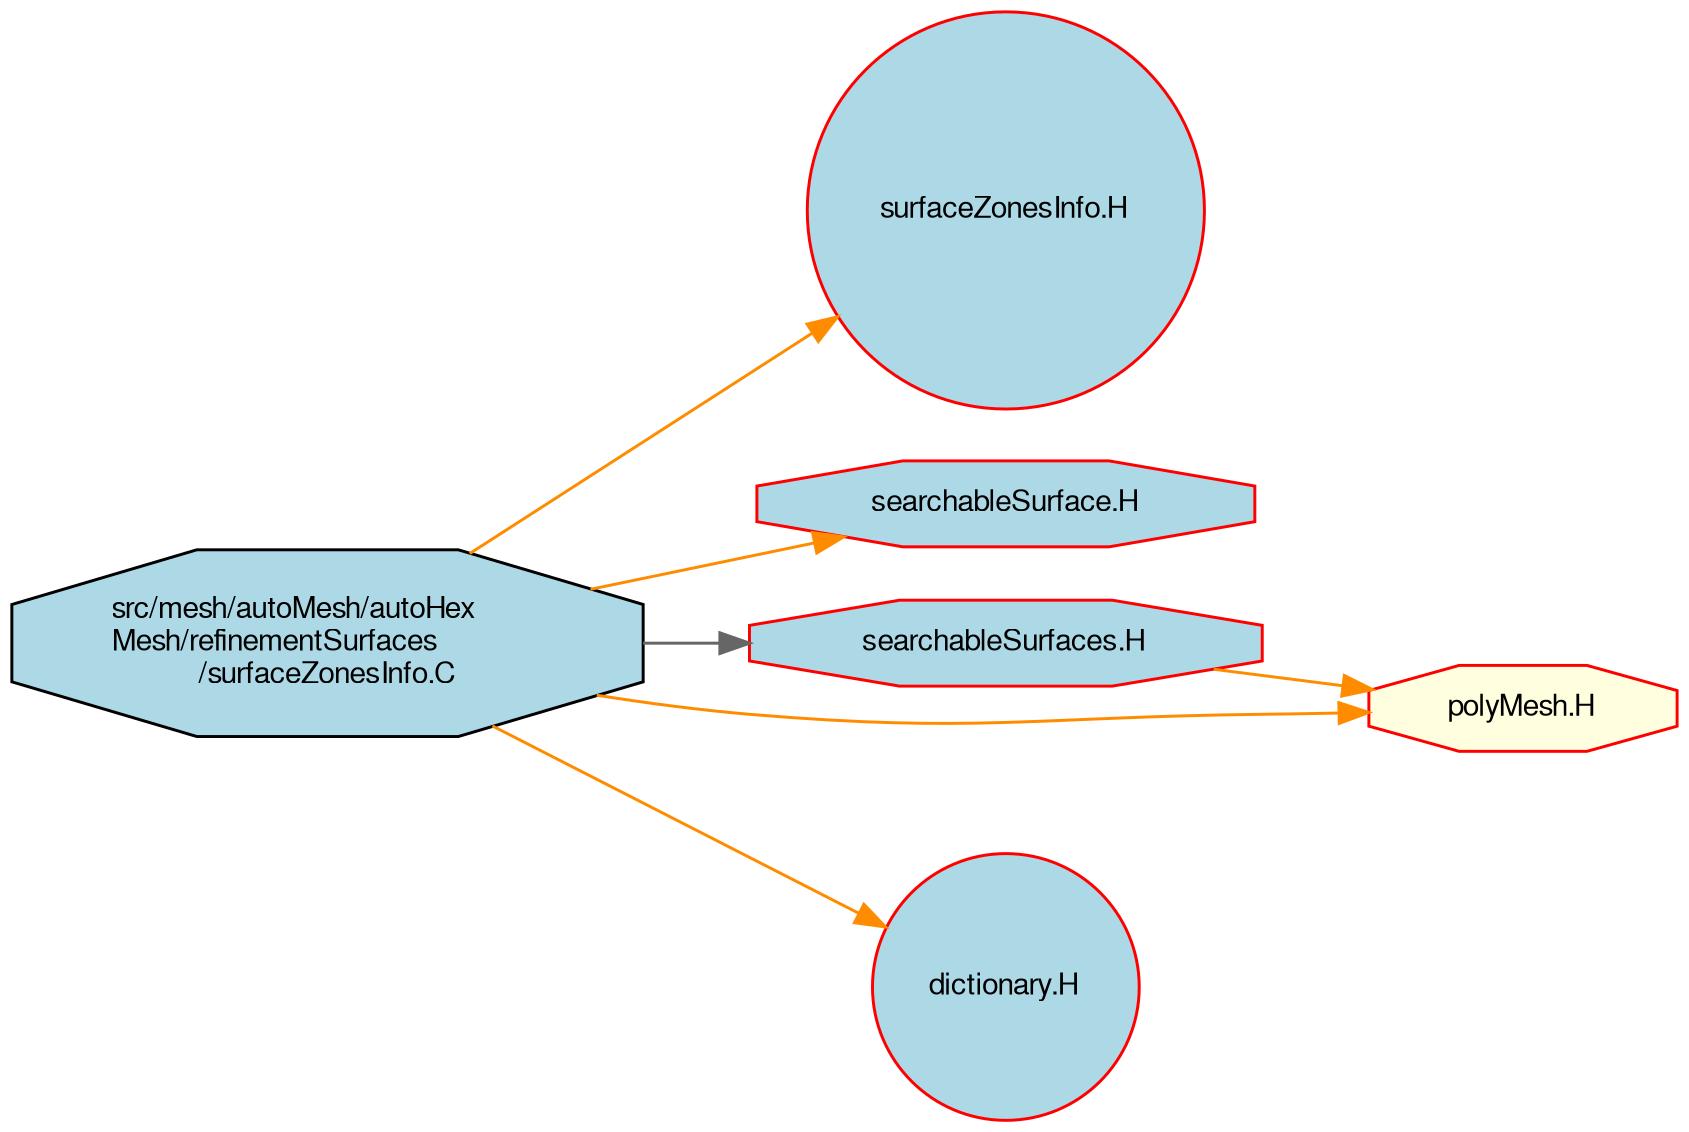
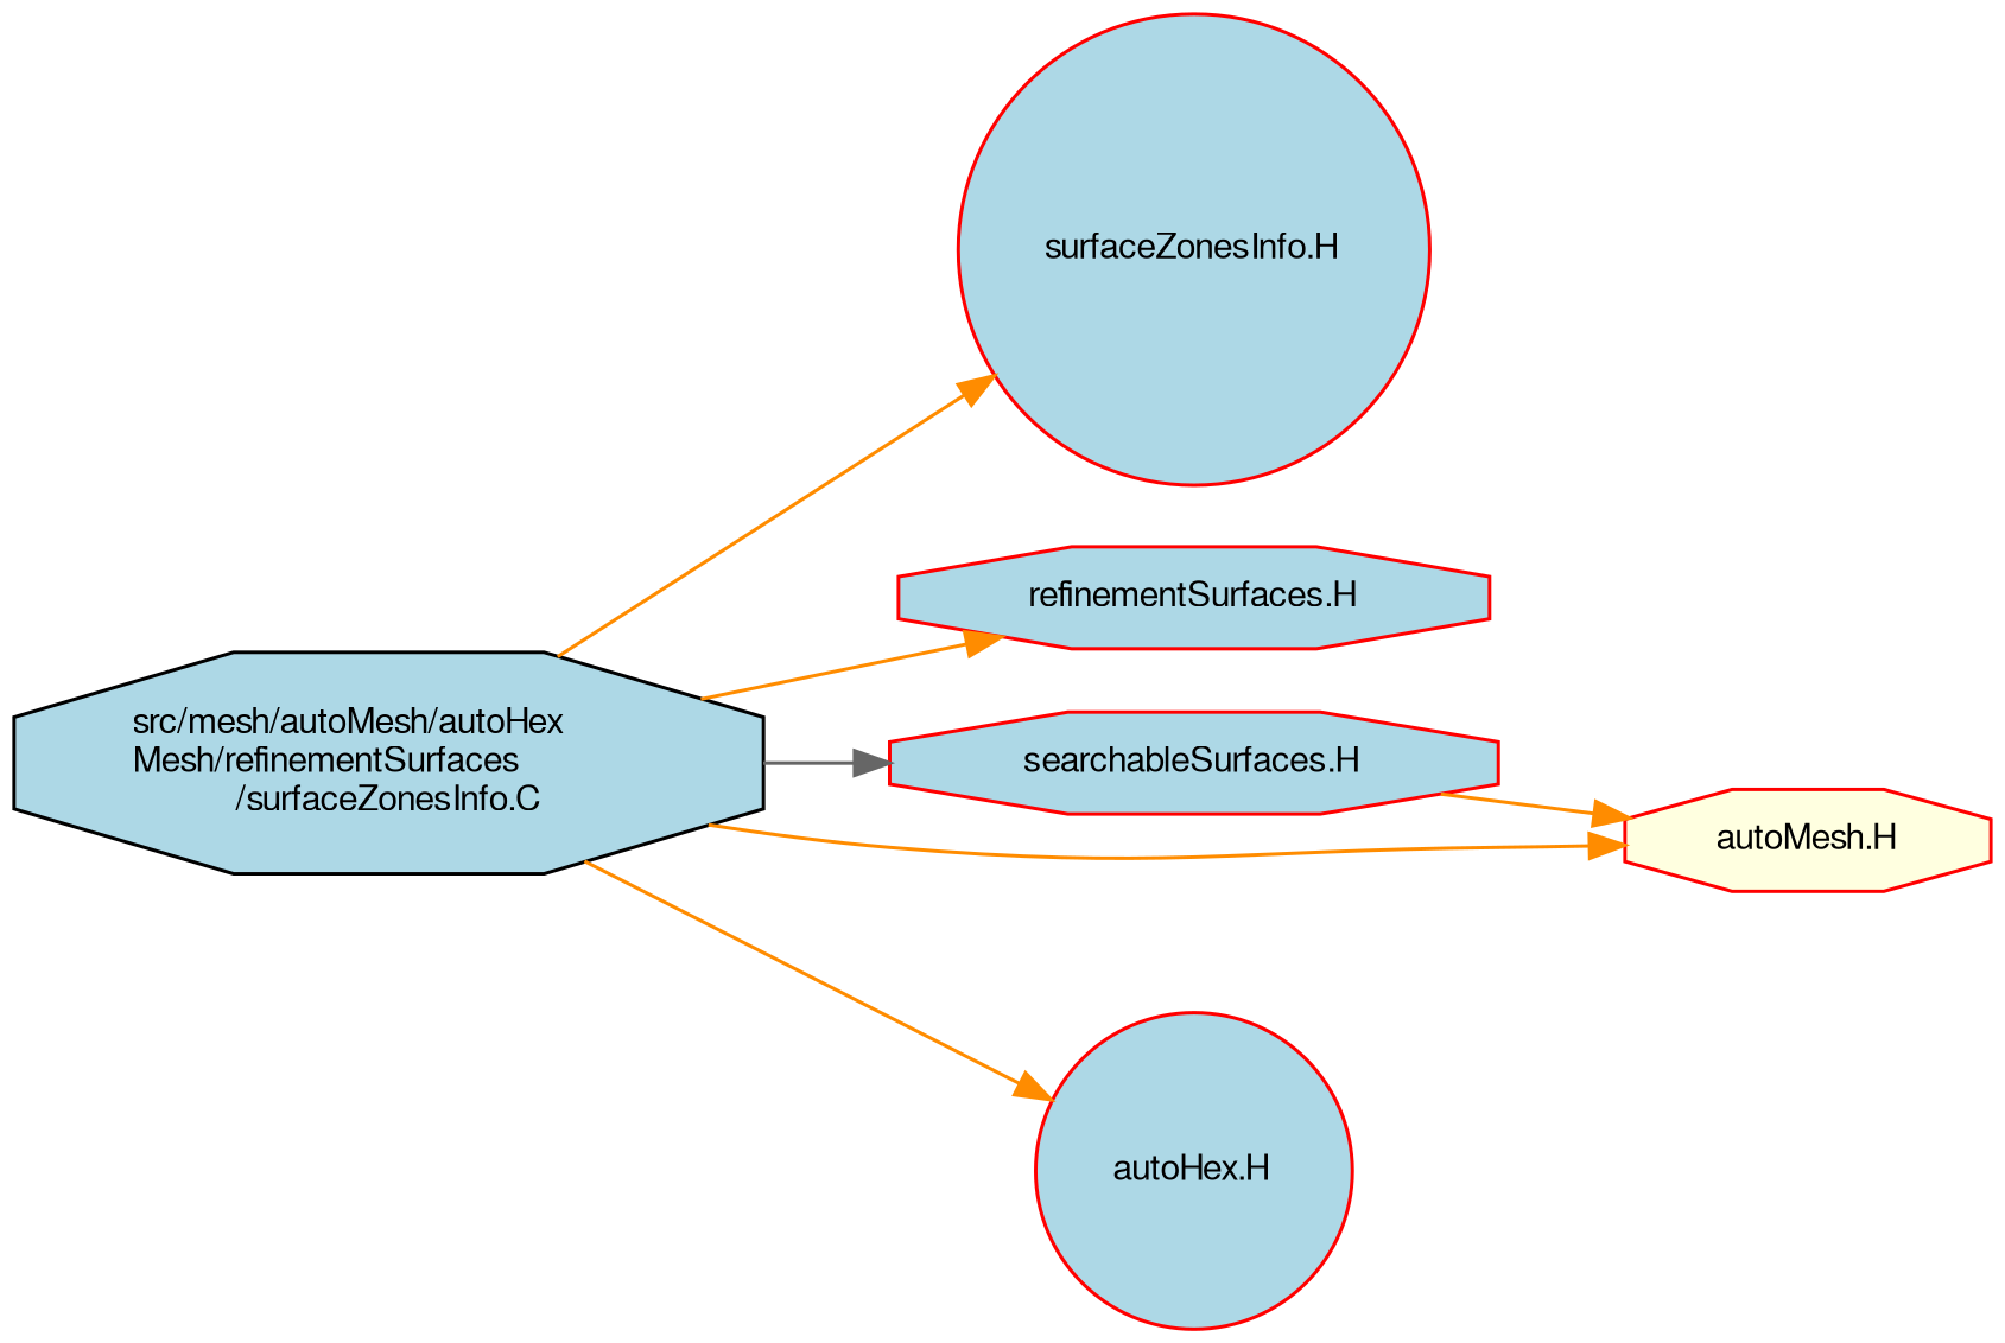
  digraph {
    rankdir=LR
    node [color=red fillcolor=lightblue fontname=FreeSans fontsize=10 shape=octagon style=filled]
    edge [color=darkorange fontname=FreeSans fontsize=10 labelfontname=FreeSans labelfontsize=10 style=solid]
    n1 [color=black fontcolor=black height=0.2 label="src/mesh/autoMesh/autoHex\lMesh/refinementSurfaces\l/surfaceZonesInfo.C" width=0.4]
    n2 [height=0.2 label="surfaceZonesInfo.H" shape=circle width=0.4]
-   n3 [height=0.2 label="searchableSurface.H" width=0.4]
+   n3 [height=0.2 label="refinementSurfaces.H" width=0.4]
    n4 [height=0.2 label="searchableSurfaces.H" width=0.4]
-   n5 [fillcolor=lightyellow height=0.2 label="polyMesh.H" width=0.4]
-   n6 [height=0.2 label="dictionary.H" shape=circle width=0.4]
+   n5 [fillcolor=lightyellow height=0.2 label="autoMesh.H" width=0.4]
+   n6 [height=0.2 label="autoHex.H" shape=circle width=0.4]
    n1 -> n2
    n1 -> n3
    n1 -> n4 [color=gray40]
    n1 -> n5
    n1 -> n6
    n4 -> n5
  }
